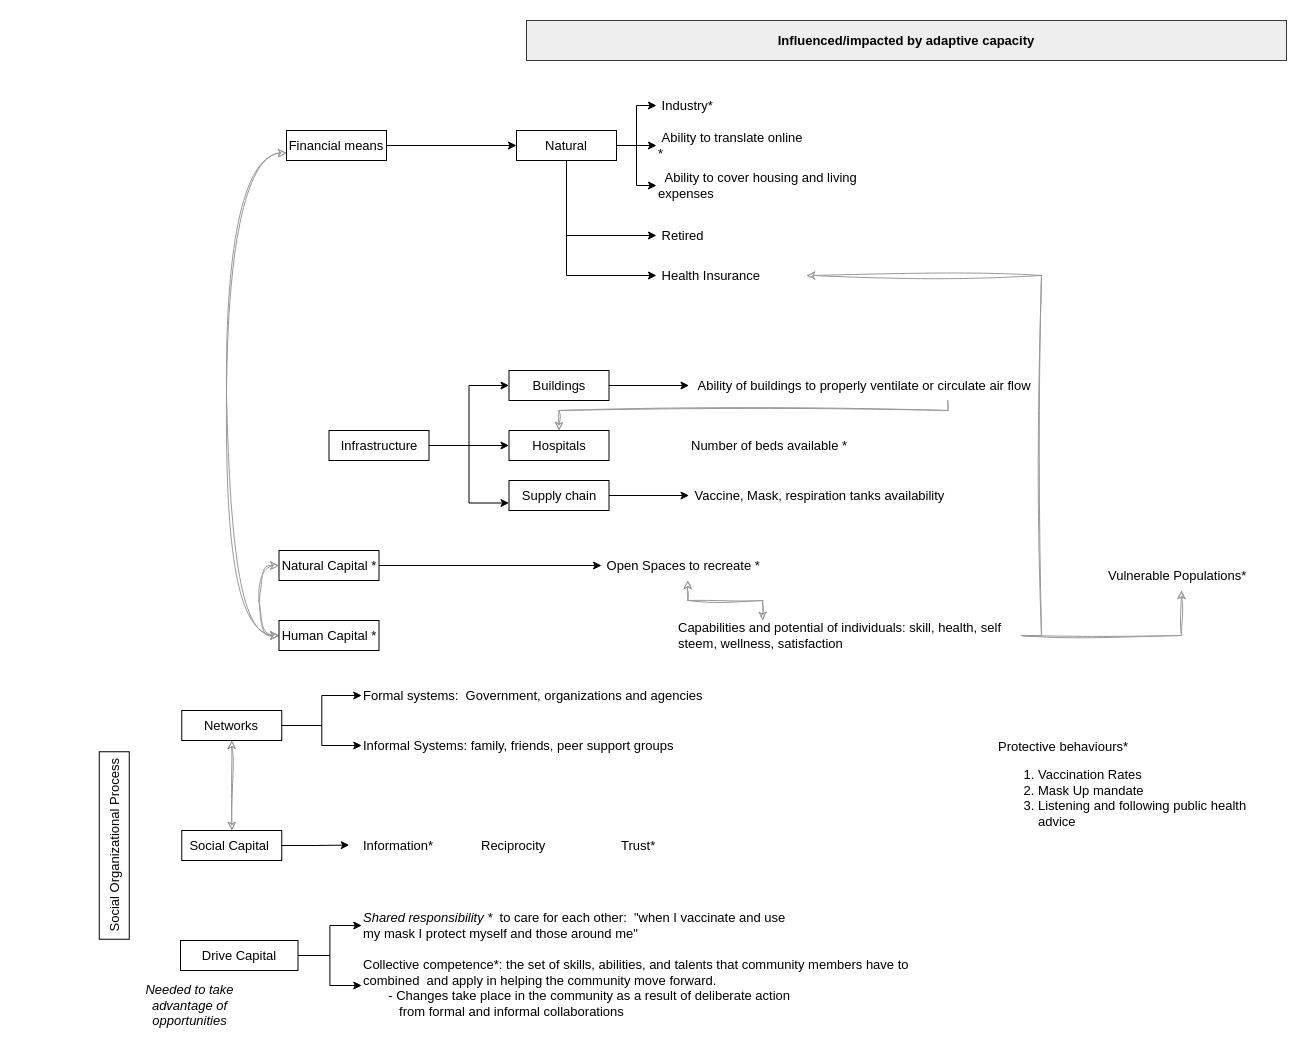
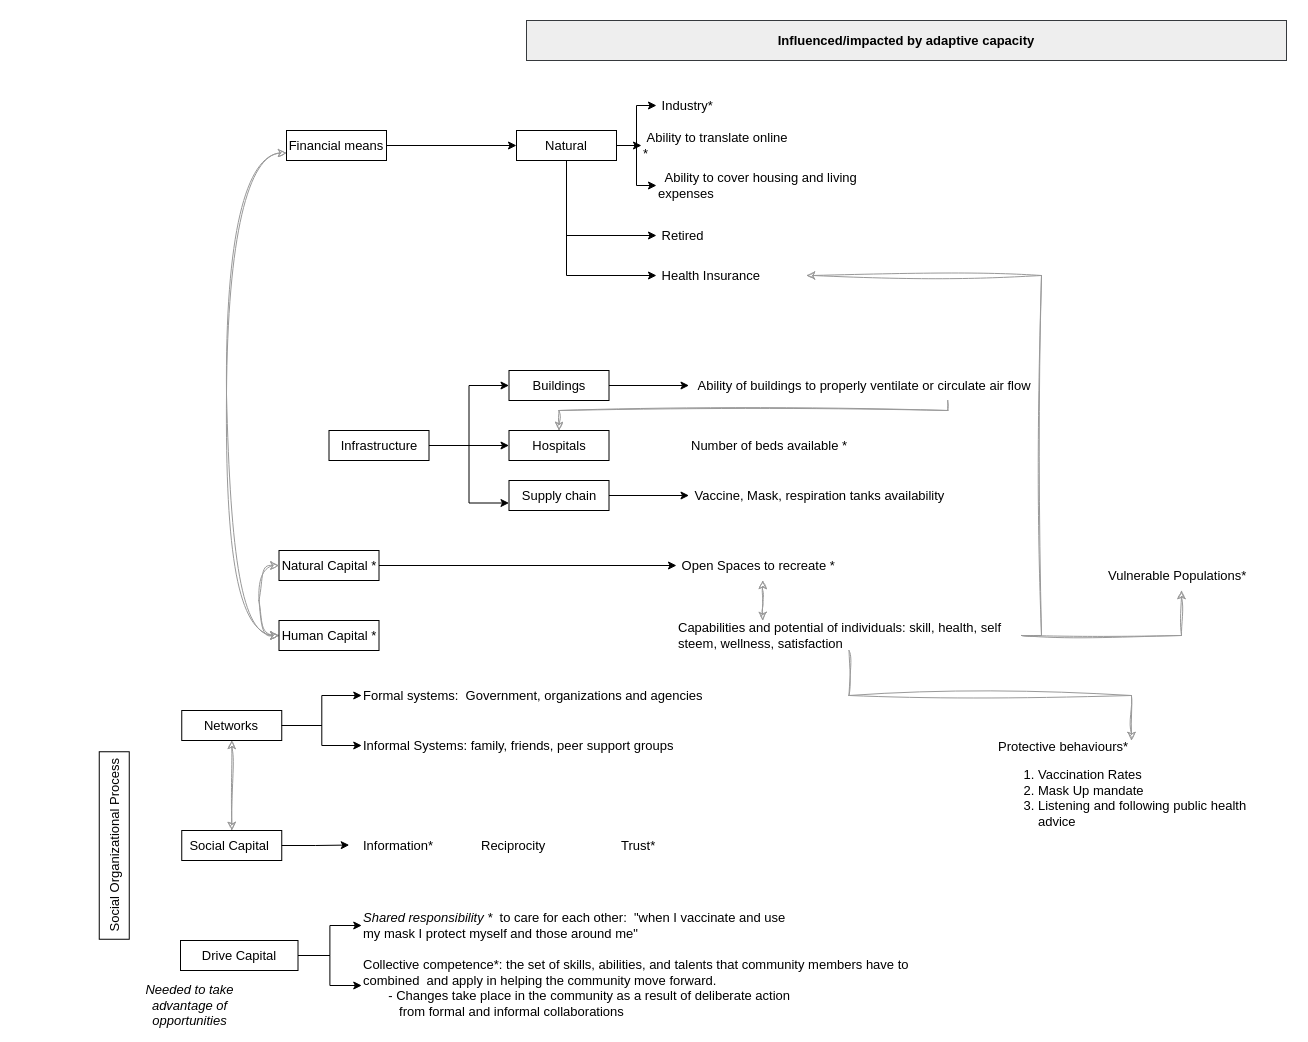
  <mxCell id="0" />
  <mxCell id="1" parent="0" />
  <mxCell id="2" value="&lt;font style=&quot;font-size: 13px;&quot;&gt;Influenced/impacted by adaptive capacity&lt;/font&gt;" style="text;fontStyle=1;align=center;fillColor=#eeeeee;strokeColor=#36393d;fontColor=default;whiteSpace=wrap;html=1;verticalAlign=middle;fontSize=13;" vertex="1" parent="1"><mxGeometry x="526" y="20" width="760" height="40" as="geometry" /></mxCell>
  <mxCell id="3" style="edgeStyle=orthogonalEdgeStyle;rounded=0;orthogonalLoop=1;jettySize=auto;html=1;exitX=1;exitY=0.5;exitDx=0;exitDy=0;entryX=0;entryY=0.5;entryDx=0;entryDy=0;fontSize=13;" edge="1" parent="1" source="4" target="10"><mxGeometry relative="1" as="geometry" /></mxCell>
  <mxCell id="4" value="Financial means" style="text;html=1;align=center;verticalAlign=middle;whiteSpace=wrap;rounded=0;strokeColor=default;fontSize=13;" vertex="1" parent="1"><mxGeometry x="286" y="130" width="100" height="30" as="geometry" /></mxCell>
  <mxCell id="5" style="edgeStyle=orthogonalEdgeStyle;rounded=0;orthogonalLoop=1;jettySize=auto;html=1;exitX=1;exitY=0.5;exitDx=0;exitDy=0;entryX=0;entryY=0.5;entryDx=0;entryDy=0;fontSize=13;" edge="1" parent="1" source="10" target="11"><mxGeometry relative="1" as="geometry" /></mxCell>
  <mxCell id="6" style="edgeStyle=orthogonalEdgeStyle;rounded=0;orthogonalLoop=1;jettySize=auto;html=1;exitX=1;exitY=0.5;exitDx=0;exitDy=0;entryX=0;entryY=0.5;entryDx=0;entryDy=0;fontSize=13;" edge="1" parent="1" source="10" target="12"><mxGeometry relative="1" as="geometry" /></mxCell>
  <mxCell id="7" style="edgeStyle=orthogonalEdgeStyle;rounded=0;orthogonalLoop=1;jettySize=auto;html=1;exitX=1;exitY=0.5;exitDx=0;exitDy=0;entryX=0;entryY=0.5;entryDx=0;entryDy=0;fontSize=13;" edge="1" parent="1" source="10" target="13"><mxGeometry relative="1" as="geometry" /></mxCell>
  <mxCell id="8" style="edgeStyle=orthogonalEdgeStyle;rounded=0;orthogonalLoop=1;jettySize=auto;html=1;exitX=0.5;exitY=1;exitDx=0;exitDy=0;entryX=0;entryY=0.5;entryDx=0;entryDy=0;fontSize=13;" edge="1" parent="1" source="10" target="14"><mxGeometry relative="1" as="geometry" /></mxCell>
  <mxCell id="9" style="edgeStyle=orthogonalEdgeStyle;rounded=0;orthogonalLoop=1;jettySize=auto;html=1;exitX=0.5;exitY=1;exitDx=0;exitDy=0;entryX=0;entryY=0.5;entryDx=0;entryDy=0;fontSize=13;" edge="1" parent="1" source="10" target="15"><mxGeometry relative="1" as="geometry" /></mxCell>
  <mxCell id="10" value="Natural" style="text;html=1;align=center;verticalAlign=middle;whiteSpace=wrap;rounded=0;strokeColor=default;fontSize=13;" vertex="1" parent="1"><mxGeometry x="516" y="130" width="100" height="30" as="geometry" /></mxCell>
  <mxCell id="11" value="&amp;nbsp;Industry*" style="text;html=1;align=left;verticalAlign=middle;whiteSpace=wrap;rounded=0;fontSize=13;" vertex="1" parent="1"><mxGeometry x="656" y="90" width="100" height="30" as="geometry" /></mxCell>
- <mxCell id="12" value="&amp;nbsp;Ability to translate online *" style="text;html=1;align=left;verticalAlign=middle;whiteSpace=wrap;rounded=0;fontSize=13;" vertex="1" parent="1"><mxGeometry x="656" y="130" width="150" height="30" as="geometry" /></mxCell>
+ <mxCell id="12" value="&amp;nbsp;Ability to translate online *" style="text;html=1;align=left;verticalAlign=middle;whiteSpace=wrap;rounded=0;fontSize=13;" vertex="1" parent="1"><mxGeometry x="641" y="130" width="150" height="30" as="geometry" /></mxCell>
  <mxCell id="13" value="&amp;nbsp; Ability to cover housing and living expenses" style="text;html=1;align=left;verticalAlign=middle;whiteSpace=wrap;rounded=0;fontSize=13;" vertex="1" parent="1"><mxGeometry x="656" y="170" width="250" height="30" as="geometry" /></mxCell>
  <mxCell id="14" value="&amp;nbsp;Retired" style="text;html=1;align=left;verticalAlign=middle;whiteSpace=wrap;rounded=0;fontSize=13;" vertex="1" parent="1"><mxGeometry x="656" y="220" width="150" height="30" as="geometry" /></mxCell>
  <mxCell id="15" value="&amp;nbsp;Health Insurance" style="text;html=1;align=left;verticalAlign=middle;whiteSpace=wrap;rounded=0;fontSize=13;" vertex="1" parent="1"><mxGeometry x="656" y="260" width="150" height="30" as="geometry" /></mxCell>
  <mxCell id="16" style="edgeStyle=orthogonalEdgeStyle;rounded=0;orthogonalLoop=1;jettySize=auto;html=1;exitX=1;exitY=0.5;exitDx=0;exitDy=0;entryX=0;entryY=0.5;entryDx=0;entryDy=0;fontSize=13;" edge="1" parent="1" source="19" target="21"><mxGeometry relative="1" as="geometry" /></mxCell>
  <mxCell id="17" style="edgeStyle=orthogonalEdgeStyle;rounded=0;orthogonalLoop=1;jettySize=auto;html=1;exitX=1;exitY=0.5;exitDx=0;exitDy=0;entryX=0;entryY=0.5;entryDx=0;entryDy=0;fontSize=13;" edge="1" parent="1" source="19" target="28"><mxGeometry relative="1" as="geometry" /></mxCell>
  <mxCell id="18" style="edgeStyle=orthogonalEdgeStyle;rounded=0;orthogonalLoop=1;jettySize=auto;html=1;exitX=1;exitY=0.5;exitDx=0;exitDy=0;entryX=0;entryY=0.75;entryDx=0;entryDy=0;fontSize=13;" edge="1" parent="1" source="19" target="26"><mxGeometry relative="1" as="geometry" /></mxCell>
  <mxCell id="19" value="Infrastructure" style="text;html=1;align=center;verticalAlign=middle;whiteSpace=wrap;rounded=0;strokeColor=default;fontSize=13;" vertex="1" parent="1"><mxGeometry x="328.5" y="430" width="100" height="30" as="geometry" /></mxCell>
  <mxCell id="20" style="edgeStyle=orthogonalEdgeStyle;rounded=0;orthogonalLoop=1;jettySize=auto;html=1;exitX=1;exitY=0.5;exitDx=0;exitDy=0;entryX=0;entryY=0.5;entryDx=0;entryDy=0;fontSize=13;" edge="1" parent="1" source="21" target="23"><mxGeometry relative="1" as="geometry" /></mxCell>
  <mxCell id="21" value="Buildings" style="text;html=1;align=center;verticalAlign=middle;whiteSpace=wrap;rounded=0;strokeColor=default;fontSize=13;" vertex="1" parent="1"><mxGeometry x="508.5" y="370" width="100" height="30" as="geometry" /></mxCell>
  <mxCell id="22" style="edgeStyle=orthogonalEdgeStyle;rounded=0;orthogonalLoop=1;jettySize=auto;html=1;exitX=0.75;exitY=1;exitDx=0;exitDy=0;entryX=0.5;entryY=0;entryDx=0;entryDy=0;strokeColor=#999999;sketch=1;curveFitting=1;jiggle=2;fontSize=13;" edge="1" parent="1" source="23" target="28"><mxGeometry relative="1" as="geometry"><Array as="points"><mxPoint x="947.5" y="410" /><mxPoint x="558.5" y="410" /></Array></mxGeometry></mxCell>
  <mxCell id="23" value="&amp;nbsp; Ability of buildings to properly ventilate or circulate air flow" style="text;html=1;align=left;verticalAlign=middle;whiteSpace=wrap;rounded=0;fontSize=13;" vertex="1" parent="1"><mxGeometry x="688.5" y="370" width="345" height="30" as="geometry" /></mxCell>
  <mxCell id="24" value="Number of beds available *" style="text;html=1;align=left;verticalAlign=middle;whiteSpace=wrap;rounded=0;fontSize=13;" vertex="1" parent="1"><mxGeometry x="688.5" y="430" width="345" height="30" as="geometry" /></mxCell>
  <mxCell id="25" style="edgeStyle=orthogonalEdgeStyle;rounded=0;orthogonalLoop=1;jettySize=auto;html=1;exitX=1;exitY=0.5;exitDx=0;exitDy=0;entryX=0;entryY=0.5;entryDx=0;entryDy=0;fontSize=13;" edge="1" parent="1" source="26" target="27"><mxGeometry relative="1" as="geometry" /></mxCell>
  <mxCell id="26" value="Supply chain" style="text;html=1;align=center;verticalAlign=middle;whiteSpace=wrap;rounded=0;strokeColor=default;fontSize=13;" vertex="1" parent="1"><mxGeometry x="508.5" y="480" width="100" height="30" as="geometry" /></mxCell>
  <mxCell id="27" value="&amp;nbsp;Vaccine, Mask, respiration tanks availability" style="text;html=1;align=left;verticalAlign=middle;whiteSpace=wrap;rounded=0;fontSize=13;" vertex="1" parent="1"><mxGeometry x="688.5" y="480" width="345" height="30" as="geometry" /></mxCell>
  <mxCell id="28" value="Hospitals" style="text;html=1;align=center;verticalAlign=middle;whiteSpace=wrap;rounded=0;strokeColor=default;fontSize=13;" vertex="1" parent="1"><mxGeometry x="508.5" y="430" width="100" height="30" as="geometry" /></mxCell>
  <mxCell id="29" value="Social Organizational Process" style="text;html=1;align=center;verticalAlign=middle;whiteSpace=wrap;rounded=0;strokeColor=default;rotation=-90;fontSize=13;" vertex="1" parent="1"><mxGeometry x="20" y="830" width="187.5" height="30" as="geometry" /></mxCell>
  <mxCell id="30" style="edgeStyle=orthogonalEdgeStyle;rounded=0;orthogonalLoop=1;jettySize=auto;html=1;exitX=0.25;exitY=1;exitDx=0;exitDy=0;entryX=0.25;entryY=0;entryDx=0;entryDy=0;startArrow=classic;startFill=1;sketch=1;curveFitting=1;jiggle=2;strokeColor=#999999;fontSize=13;" edge="1" parent="1" source="31" target="35"><mxGeometry relative="1" as="geometry" /></mxCell>
- <mxCell id="31" value="&amp;nbsp;Open Spaces to recreate *" style="text;html=1;align=left;verticalAlign=middle;whiteSpace=wrap;rounded=0;fontSize=13;" vertex="1" parent="1"><mxGeometry x="601" y="550" width="345" height="30" as="geometry" /></mxCell>
+ <mxCell id="31" value="&amp;nbsp;Open Spaces to recreate *" style="text;html=1;align=left;verticalAlign=middle;whiteSpace=wrap;rounded=0;fontSize=13;" vertex="1" parent="1"><mxGeometry x="676" y="550" width="345" height="30" as="geometry" /></mxCell>
  <mxCell id="32" style="edgeStyle=orthogonalEdgeStyle;rounded=0;orthogonalLoop=1;jettySize=auto;html=1;exitX=1;exitY=0.5;exitDx=0;exitDy=0;entryX=1;entryY=0.5;entryDx=0;entryDy=0;sketch=1;curveFitting=1;jiggle=2;strokeColor=#999999;fontSize=13;" edge="1" parent="1" source="35" target="15"><mxGeometry relative="1" as="geometry" /></mxCell>
  <mxCell id="33" style="edgeStyle=orthogonalEdgeStyle;rounded=0;orthogonalLoop=1;jettySize=auto;html=1;exitX=1;exitY=0.5;exitDx=0;exitDy=0;sketch=1;curveFitting=1;jiggle=2;strokeColor=#999999;fontSize=13;" edge="1" parent="1" source="35" target="59"><mxGeometry relative="1" as="geometry" /></mxCell>
+ <mxCell id="34" style="edgeStyle=orthogonalEdgeStyle;rounded=0;orthogonalLoop=1;jettySize=auto;html=1;exitX=0.5;exitY=1;exitDx=0;exitDy=0;entryX=0.5;entryY=0;entryDx=0;entryDy=0;sketch=1;curveFitting=1;jiggle=2;strokeColor=#999999;fontSize=13;" edge="1" parent="1" source="35" target="53"><mxGeometry relative="1" as="geometry" /></mxCell>
  <mxCell id="35" value="Capabilities and potential of individuals: skill, health, self steem, wellness, satisfaction" style="text;html=1;align=left;verticalAlign=middle;whiteSpace=wrap;rounded=0;fontSize=13;" vertex="1" parent="1"><mxGeometry x="676" y="620" width="345" height="30" as="geometry" /></mxCell>
  <mxCell id="36" style="edgeStyle=orthogonalEdgeStyle;rounded=0;orthogonalLoop=1;jettySize=auto;html=1;exitX=1;exitY=0.5;exitDx=0;exitDy=0;entryX=0;entryY=0.5;entryDx=0;entryDy=0;fontSize=13;" edge="1" parent="1" source="39" target="40"><mxGeometry relative="1" as="geometry" /></mxCell>
  <mxCell id="37" style="edgeStyle=orthogonalEdgeStyle;rounded=0;orthogonalLoop=1;jettySize=auto;html=1;exitX=1;exitY=0.5;exitDx=0;exitDy=0;entryX=0;entryY=0.5;entryDx=0;entryDy=0;fontSize=13;" edge="1" parent="1" source="39" target="41"><mxGeometry relative="1" as="geometry" /></mxCell>
  <mxCell id="38" style="edgeStyle=orthogonalEdgeStyle;rounded=0;orthogonalLoop=1;jettySize=auto;html=1;exitX=0.5;exitY=1;exitDx=0;exitDy=0;entryX=0.5;entryY=0;entryDx=0;entryDy=0;startArrow=classic;startFill=1;sketch=1;curveFitting=1;jiggle=2;strokeColor=#999999;fontSize=13;" edge="1" parent="1" source="39" target="43"><mxGeometry relative="1" as="geometry" /></mxCell>
  <mxCell id="39" value="Networks" style="text;html=1;align=center;verticalAlign=middle;whiteSpace=wrap;rounded=0;strokeColor=default;fontSize=13;" vertex="1" parent="1"><mxGeometry x="181.25" y="710" width="100" height="30" as="geometry" /></mxCell>
  <mxCell id="40" value="Formal systems:&amp;nbsp; Government, organizations and agencies" style="text;html=1;align=left;verticalAlign=middle;whiteSpace=wrap;rounded=0;fontSize=13;" vertex="1" parent="1"><mxGeometry x="361.25" y="680" width="345" height="30" as="geometry" /></mxCell>
  <mxCell id="41" value="Informal Systems: family, friends, peer support groups" style="text;html=1;align=left;verticalAlign=middle;whiteSpace=wrap;rounded=0;fontSize=13;" vertex="1" parent="1"><mxGeometry x="361.25" y="730" width="345" height="30" as="geometry" /></mxCell>
  <mxCell id="42" style="edgeStyle=orthogonalEdgeStyle;rounded=0;orthogonalLoop=1;jettySize=auto;html=1;exitX=1;exitY=0.5;exitDx=0;exitDy=0;fontSize=13;" edge="1" parent="1" source="43"><mxGeometry relative="1" as="geometry"><mxPoint x="348.75" y="844.556" as="targetPoint" /></mxGeometry></mxCell>
  <mxCell id="43" value="Social Capital&amp;nbsp;" style="text;html=1;align=center;verticalAlign=middle;whiteSpace=wrap;rounded=0;strokeColor=default;fontSize=13;" vertex="1" parent="1"><mxGeometry x="181.25" y="830" width="100" height="30" as="geometry" /></mxCell>
  <mxCell id="44" value="Information*" style="text;html=1;align=left;verticalAlign=middle;whiteSpace=wrap;rounded=0;fontSize=13;" vertex="1" parent="1"><mxGeometry x="361.25" y="830" width="67.5" height="30" as="geometry" /></mxCell>
  <mxCell id="45" value="Reciprocity" style="text;html=1;align=left;verticalAlign=middle;whiteSpace=wrap;rounded=0;fontSize=13;" vertex="1" parent="1"><mxGeometry x="478.75" y="830" width="77.5" height="30" as="geometry" /></mxCell>
  <mxCell id="46" value="Trust*" style="text;html=1;align=left;verticalAlign=middle;whiteSpace=wrap;rounded=0;fontSize=13;" vertex="1" parent="1"><mxGeometry x="618.75" y="830" width="47.5" height="30" as="geometry" /></mxCell>
  <mxCell id="47" style="edgeStyle=orthogonalEdgeStyle;rounded=0;orthogonalLoop=1;jettySize=auto;html=1;exitX=1;exitY=0.5;exitDx=0;exitDy=0;entryX=0;entryY=0.5;entryDx=0;entryDy=0;fontSize=13;" edge="1" parent="1" source="49" target="50"><mxGeometry relative="1" as="geometry"><mxPoint x="318.75" y="950" as="targetPoint" /></mxGeometry></mxCell>
  <mxCell id="48" style="edgeStyle=orthogonalEdgeStyle;rounded=0;orthogonalLoop=1;jettySize=auto;html=1;exitX=1;exitY=0.5;exitDx=0;exitDy=0;entryX=0;entryY=0.5;entryDx=0;entryDy=0;fontSize=13;" edge="1" parent="1" source="49" target="52"><mxGeometry relative="1" as="geometry" /></mxCell>
  <mxCell id="49" value="Drive Capital" style="text;html=1;align=center;verticalAlign=middle;whiteSpace=wrap;rounded=0;strokeColor=default;fontSize=13;" vertex="1" parent="1"><mxGeometry x="180" y="940" width="117.5" height="30" as="geometry" /></mxCell>
  <mxCell id="50" value="&lt;i style=&quot;font-size: 13px;&quot;&gt;Shared responsibility *&amp;nbsp;&lt;/i&gt; to care for each other:&amp;nbsp;&amp;nbsp;&quot;when I vaccinate and use my mask I protect myself and those around me&quot;" style="text;html=1;align=left;verticalAlign=middle;whiteSpace=wrap;rounded=0;fontSize=13;" vertex="1" parent="1"><mxGeometry x="361.25" y="910" width="427.5" height="30" as="geometry" /></mxCell>
  <mxCell id="51" value="Needed to take advantage of opportunities" style="text;html=1;align=center;verticalAlign=middle;whiteSpace=wrap;rounded=0;fontStyle=2;fontSize=13;" vertex="1" parent="1"><mxGeometry x="118" y="990" width="142.5" height="30" as="geometry" /></mxCell>
  <mxCell id="52" value="Collective competence*: the set of skills, abilities, and talents that community members have to combined  and apply in helping the community move forward.&#10;       - Changes take place in the community as a result of deliberate action&#10;          from formal and informal collaborations" style="text;whiteSpace=wrap;fontSize=13;" vertex="1" parent="1"><mxGeometry x="361.25" y="950" width="560" height="70" as="geometry" /></mxCell>
  <mxCell id="53" value="&lt;div style=&quot;font-size: 13px;&quot;&gt;Protective behaviours*&lt;/div&gt;&lt;ol style=&quot;font-size: 13px;&quot;&gt;&lt;li style=&quot;font-size: 13px;&quot;&gt;Vaccination Rates&lt;/li&gt;&lt;li style=&quot;font-size: 13px;&quot;&gt;Mask Up mandate&lt;/li&gt;&lt;li style=&quot;font-size: 13px;&quot;&gt;Listening and following public health advice&lt;/li&gt;&lt;/ol&gt;" style="text;html=1;align=left;verticalAlign=middle;whiteSpace=wrap;rounded=0;fontSize=13;" vertex="1" parent="1"><mxGeometry x="996" y="740" width="270" height="100" as="geometry" /></mxCell>
  <mxCell id="54" style="edgeStyle=orthogonalEdgeStyle;rounded=0;orthogonalLoop=1;jettySize=auto;html=1;exitX=1;exitY=0.5;exitDx=0;exitDy=0;entryX=0;entryY=0.5;entryDx=0;entryDy=0;fontSize=13;" edge="1" parent="1" source="55" target="31"><mxGeometry relative="1" as="geometry" /></mxCell>
  <mxCell id="55" value="&lt;div style=&quot;text-align: start;&quot;&gt;&lt;span style=&quot;background-color: initial;&quot;&gt;Natural Capital *&lt;/span&gt;&lt;/div&gt;" style="text;html=1;align=center;verticalAlign=middle;whiteSpace=wrap;rounded=0;strokeColor=default;fontSize=13;" vertex="1" parent="1"><mxGeometry x="278.5" y="550" width="100" height="30" as="geometry" /></mxCell>
  <mxCell id="56" style="edgeStyle=orthogonalEdgeStyle;rounded=0;orthogonalLoop=1;jettySize=auto;html=1;exitX=0;exitY=0.5;exitDx=0;exitDy=0;entryX=0;entryY=0.75;entryDx=0;entryDy=0;curved=1;startArrow=classic;startFill=1;sketch=1;curveFitting=1;jiggle=2;strokeColor=#999999;fontSize=13;" edge="1" parent="1" source="58" target="4"><mxGeometry relative="1" as="geometry"><Array as="points"><mxPoint x="226" y="635" /><mxPoint x="226" y="153" /></Array></mxGeometry></mxCell>
  <mxCell id="57" style="edgeStyle=orthogonalEdgeStyle;rounded=0;orthogonalLoop=1;jettySize=auto;html=1;exitX=0;exitY=0.5;exitDx=0;exitDy=0;entryX=0;entryY=0.5;entryDx=0;entryDy=0;curved=1;startArrow=classic;startFill=1;strokeColor=#999999;sketch=1;curveFitting=1;jiggle=2;fontSize=13;" edge="1" parent="1" source="58" target="55"><mxGeometry relative="1" as="geometry" /></mxCell>
  <mxCell id="58" value="Human Capital *" style="text;html=1;align=center;verticalAlign=middle;whiteSpace=wrap;rounded=0;strokeColor=default;fontSize=13;" vertex="1" parent="1"><mxGeometry x="278.5" y="620" width="100" height="30" as="geometry" /></mxCell>
  <mxCell id="59" value="Vulnerable Populations*" style="text;html=1;align=left;verticalAlign=middle;whiteSpace=wrap;rounded=0;fontSize=13;" vertex="1" parent="1"><mxGeometry x="1106" y="560" width="150" height="30" as="geometry" /></mxCell>
